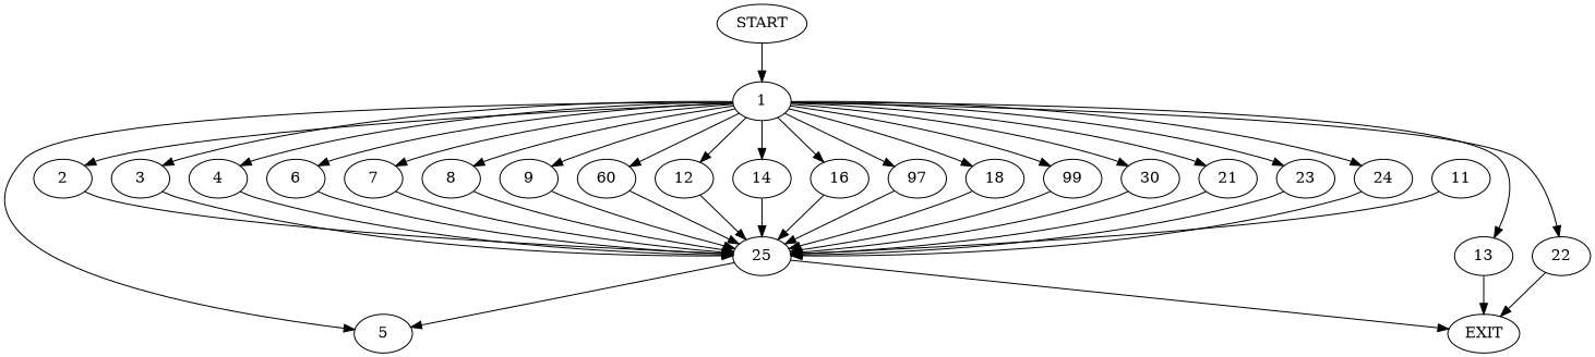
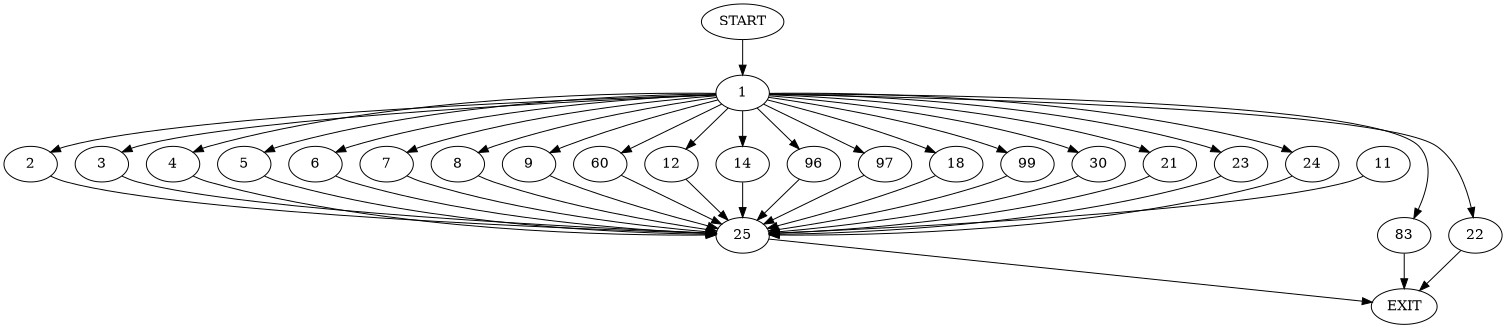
  digraph {
    n1 [label=START]
    1
    2
    3
    4
    5
    6
    7
    8
    9
    n11 [label=60]
    12
-   13
+   13 [label=83]
    14
-   16
+   16 [label=96]
    n16 [label=97]
    18
    n18 [label=99]
    n19 [label=30]
    21
    22
    23
    24
    n24 [label=EXIT]
    25
    11
    n1 -> 1
    1 -> 2
    1 -> 3
    1 -> 4
    1 -> 5
    1 -> 6
    1 -> 7
    1 -> 8
    1 -> 9
    1 -> n11
    1 -> 12
    1 -> 13
    1 -> 14
    1 -> 16
    1 -> n16
    1 -> 18
    1 -> n18
    1 -> n19
    1 -> 21
    1 -> 22
    1 -> 23
    1 -> 24
    2 -> 25
    3 -> 25
    4 -> 25
-   25 -> 5
+   5 -> 25
    6 -> 25
    7 -> 25
    8 -> 25
    9 -> 25
    n11 -> 25
    12 -> 25
    13 -> n24
    14 -> 25
    16 -> 25
    n16 -> 25
    18 -> 25
    n18 -> 25
    n19 -> 25
    21 -> 25
    22 -> n24
    23 -> 25
    24 -> 25
    25 -> n24
    11 -> 25
  }
